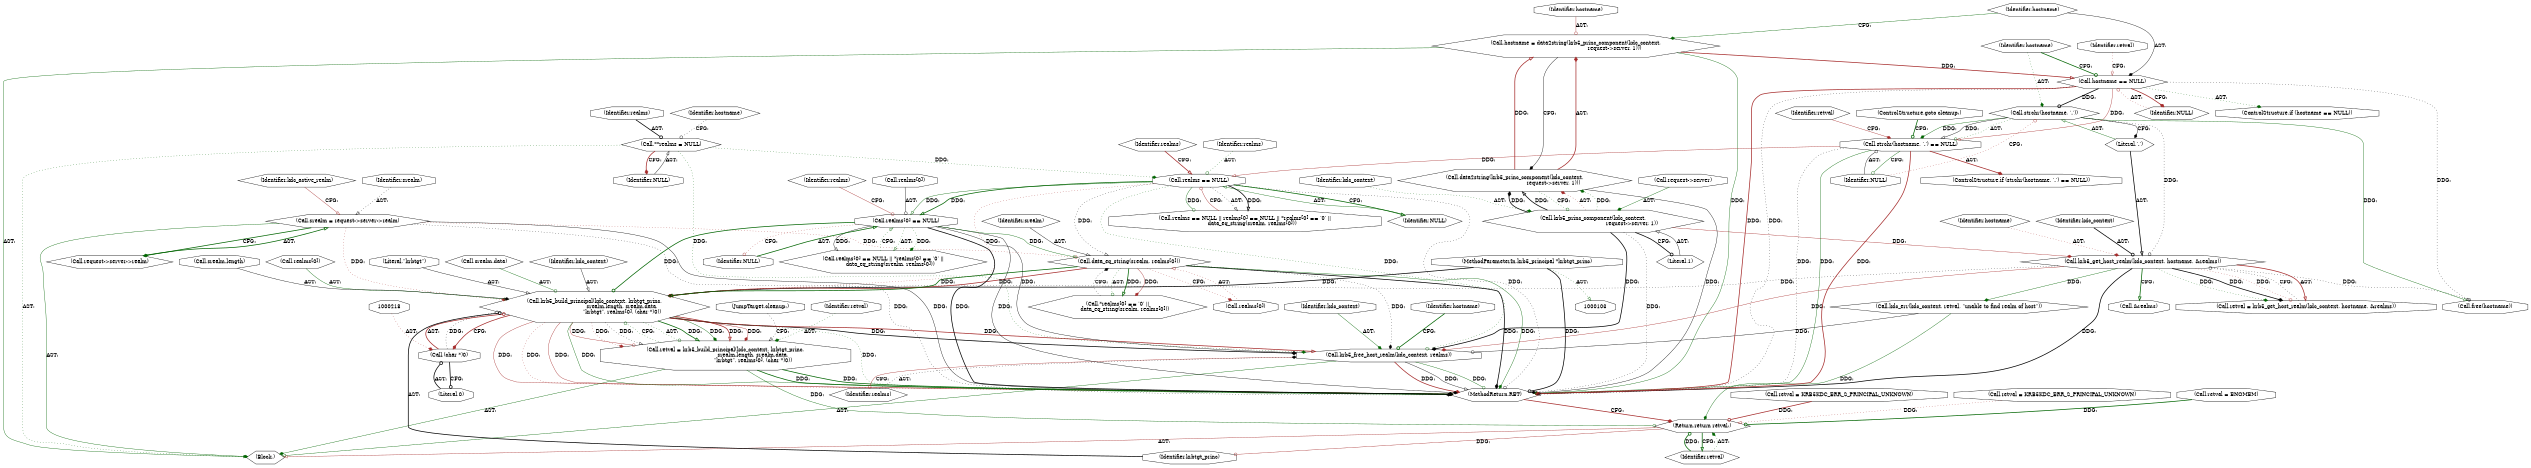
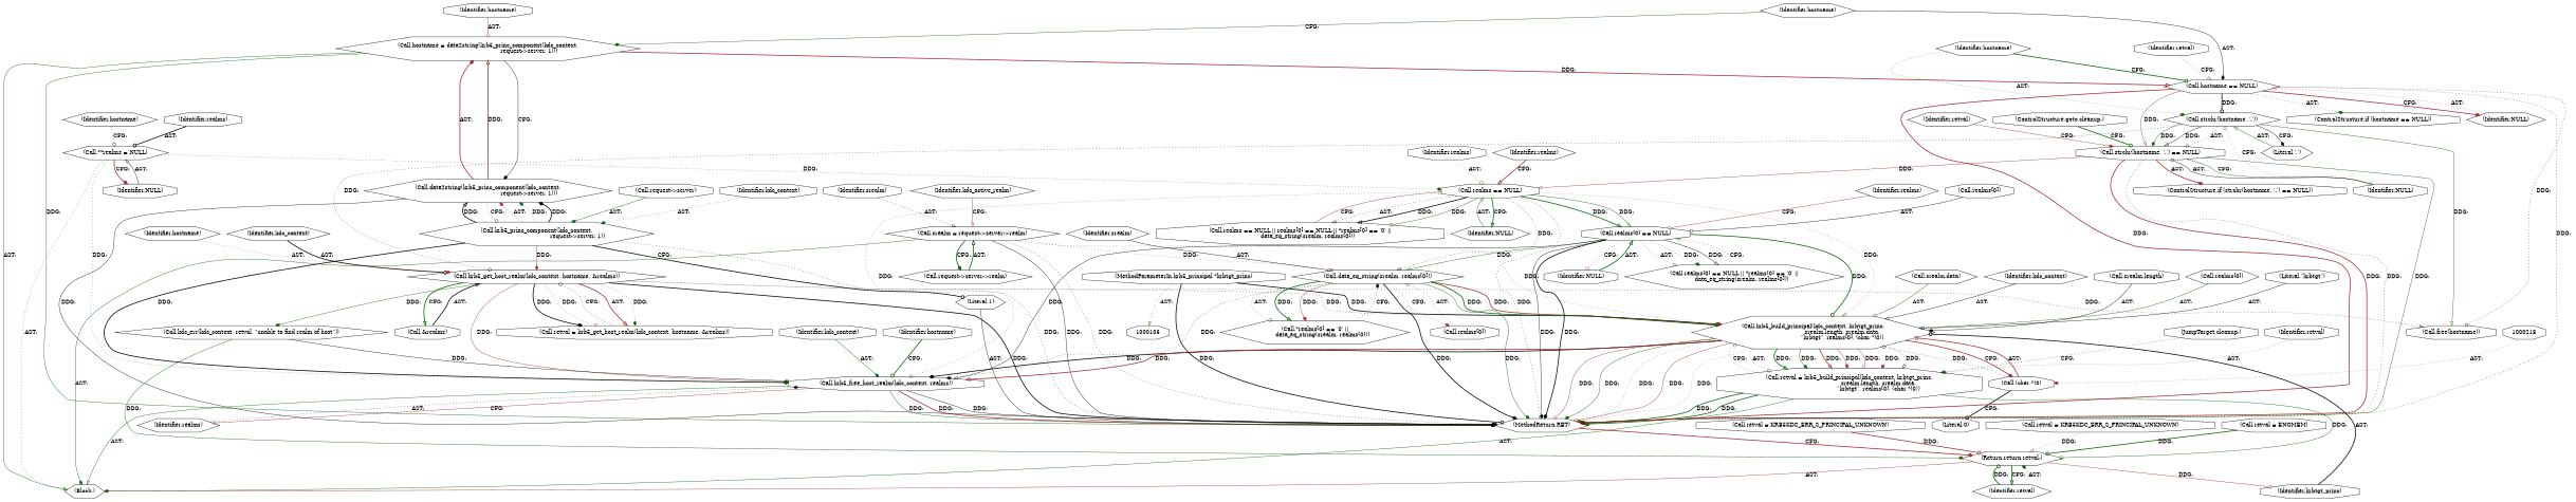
  digraph {
    node [shape=octagon]
    edge [arrowhead=diamond color=darkgreen style=solid]
    n1 [label="(Call,krb5_build_principal(kdc_context, krbtgt_princ,\n                                  srealm.length, srealm.data,\n                                  \"krbtgt\", realms[0], (char *)0))" shape=hexagon]
    n2 [label="(Call,(char *)0)"]
    n3 [label="(Call,retval = krb5_build_principal(kdc_context, krbtgt_princ,\n                                  srealm.length, srealm.data,\n                                  \"krbtgt\", realms[0], (char *)0))"]
    n4 [label="(Call,krb5_free_host_realm(kdc_context, realms))"]
    n5 [label="(MethodReturn,RET)" shape=hexagon]
    n6 [label="(Literal,0)"]
    n7 [label="(Block,)" shape=hexagon]
    n8 [label="(Return,return retval;)" shape=hexagon]
    n9 [label="(Identifier,realms)" shape=hexagon]
    n10 [label="(Call,krb5_get_host_realm(kdc_context, hostname, &realms))" shape=hexagon]
    n11 [label="(Call,&realms)"]
    n12 [label="(Call,free(hostname))"]
    n13 [label="(Call,retval = krb5_get_host_realm(kdc_context, hostname, &realms))"]
    n14 [label="(Call,kdc_err(kdc_context, retval, \"unable to find realm of host\"))" shape=hexagon]
    n15 [label="(Call,krb5_princ_component(kdc_context,\n                                                request->server, 1))" shape=hexagon]
    n16 [label="(Call,data2string(krb5_princ_component(kdc_context,\n                                                request->server, 1)))" shape=hexagon]
    n17 [label="(Literal,1)" shape=hexagon]
    n18 [label="(Call,hostname = data2string(krb5_princ_component(kdc_context,\n                                                request->server, 1)))" shape=hexagon]
    n19 [label="(Call,strchr(hostname, '.'))" shape=hexagon]
    n20 [label="(Call,strchr(hostname, '.') == NULL)"]
    n21 [label="(Literal,'.')" shape=hexagon]
    n22 [label="(Call,realms == NULL)"]
    n23 [label="(ControlStructure,if (strchr(hostname, '.') == NULL))"]
    n24 [label="(Identifier,NULL)"]
    n25 [label="(Call,hostname == NULL)" shape=hexagon]
    n26 [label="(Identifier,NULL)" shape=hexagon]
    n27 [label="(ControlStructure,if (hostname == NULL))"]
    n28 [label="(MethodParameterIn,krb5_principal *krbtgt_princ)"]
    1000103
    n30 [label="(Call,data_eq_string(srealm, realms[0]))" shape=hexagon]
    n31 [label="(Call,realms[0])"]
    n32 [label="(Call,*realms[0] == '\0' ||\n         data_eq_string(srealm, realms[0]))" shape=hexagon]
    n33 [label="(Call,srealm = request->server->realm)" shape=hexagon]
    n34 [label="(Call,request->server->realm)" shape=hexagon]
    n35 [label="(Call,realms[0] == NULL)"]
    n36 [label="(Identifier,NULL)"]
    n37 [label="(Call,realms[0] == NULL || *realms[0] == '\0' ||\n         data_eq_string(srealm, realms[0]))" shape=hexagon]
    n38 [label="(Call,realms == NULL || realms[0] == NULL || *realms[0] == '\0' ||\n         data_eq_string(srealm, realms[0]))"]
    n39 [label="(Identifier,NULL)" shape=hexagon]
    n40 [label="(Call,**realms = NULL)" shape=hexagon]
    n41 [label="(Identifier,NULL)"]
    n42 [label="(Identifier,retval)" shape=hexagon]
    n43 [label="(Identifier,krbtgt_princ)"]
    n44 [label="(Call,retval = KRB5KDC_ERR_S_PRINCIPAL_UNKNOWN)"]
    n45 [label="(Call,realms[0])" shape=hexagon]
    n46 [label="(Identifier,retval)"]
    n47 [label="(Identifier,kdc_context)" shape=hexagon]
    n48 [label="(Identifier,srealm)" shape=hexagon]
    n49 [label="(Identifier,retval)" shape=hexagon]
    n50 [label="(Call,retval = KRB5KDC_ERR_S_PRINCIPAL_UNKNOWN)"]
    n51 [label="(Literal,\"krbtgt\")"]
    n52 [label="(Identifier,srealm)"]
    n53 [label="(Identifier,realms)" shape=hexagon]
    n54 [label="(Identifier,realms)"]
    n55 [label="(Identifier,hostname)" shape=hexagon]
    n56 [label="(Call,srealm.data)" shape=hexagon]
    n57 [label="(Call,request->server)"]
    n58 [label="(Identifier,realms)" shape=hexagon]
    n59 [label="(Identifier,realms)"]
    n60 [label="(Identifier,hostname)" shape=hexagon]
    n61 [label="(Identifier,kdc_active_realm)" shape=hexagon]
    n62 [label="(Call,retval = ENOMEM)"]
    n63 [label="(Identifier,hostname)" shape=hexagon]
    n64 [label="(ControlStructure,goto cleanup;)"]
    n65 [label="(JumpTarget,cleanup:)"]
    n66 [label="(Identifier,kdc_context)"]
    n67 [label="(Identifier,kdc_context)"]
    n68 [label="(Identifier,hostname)"]
    n69 [label="(Identifier,hostname)" shape=hexagon]
    n70 [label="(Identifier,kdc_context)" shape=hexagon]
    n71 [label="(Identifier,hostname)"]
    n72 [label="(Identifier,retval)"]
    n73 [label="(Call,realms[0])"]
    n74 [label="(Call,srealm.length)"]
    1000218
    n1 -> n2 [color=brown label="CFG: " style=bold]
    n1 -> n3 [arrowhead=odot label="AST: " style=dotted]
    n1 -> n3 [arrowhead=onormal label="DDG: " style=bold]
    n1 -> n3 [label="DDG: "]
    n1 -> n3 [arrowhead=onormal color=brown label="DDG: " style=bold]
    n1 -> n3 [color=brown label="DDG: "]
    n1 -> n3 [arrowhead=odot color=brown label="DDG: "]
    n1 -> n3 [color=brown label="DDG: " style=dotted]
    n1 -> n3 [arrowhead=onormal color=black label="DDG: " style=dotted]
    n1 -> n4 [color=black label="DDG: " style=bold]
    n1 -> n4 [arrowhead=onormal color=brown label="DDG: " style=bold]
    n1 -> n5 [label="DDG: " style=dotted]
    n1 -> n5 [arrowhead=onormal color=brown label="DDG: "]
    n1 -> n5 [arrowhead=onormal color=brown label="DDG: " style=dotted]
    n1 -> n5 [arrowhead=odot color=brown label="DDG: "]
    n1 -> n5 [label="DDG: "]
    n2 -> n1 [arrowhead=odot color=brown label="AST: " style=bold]
    n2 -> n1 [arrowhead=odot color=black label="DDG: " style=dotted]
    n2 -> n6 [arrowhead=odot color=black label="CFG: " style=bold]
    n3 -> n1 [arrowhead=odot label="CFG: " style=dotted]
    n3 -> n5 [label="DDG: " style=bold]
    n3 -> n5 [label="DDG: " style=bold]
    n3 -> n7 [label="AST: "]
    n3 -> n8 [arrowhead=odot label="DDG: "]
    n4 -> n5 [arrowhead=odot label="DDG: "]
    n4 -> n5 [color=brown label="DDG: " style=bold]
    n4 -> n5 [arrowhead=onormal color=black label="DDG: "]
    n4 -> n7 [arrowhead=onormal label="AST: "]
    n4 -> n9 [arrowhead=odot color=brown label="CFG: "]
    n5 -> n8 [color=brown label="CFG: " style=bold]
-   n6 -> n2 [arrowhead=odot color=black label="AST: " style=bold]
    n8 -> n7 [arrowhead=onormal color=brown label="AST: "]
    n8 -> n42 [arrowhead=onormal label="CFG: " style=bold]
    n8 -> n43 [arrowhead=odot color=brown label="DDG: "]
    n9 -> n4 [color=black label="AST: " style=dotted]
    n10 -> n1 [color=black label="DDG: " style=dotted]
    n10 -> n4 [color=brown label="DDG: "]
    n10 -> n5 [arrowhead=onormal color=black label="DDG: " style=bold]
    n10 -> n11 [arrowhead=onormal label="CFG: " style=bold]
    n10 -> n12 [arrowhead=onormal color=black label="DDG: " style=dotted]
    n10 -> n13 [arrowhead=onormal color=brown label="AST: " style=bold]
    n10 -> n13 [label="DDG: " style=dotted]
    n10 -> n13 [color=black label="DDG: " style=bold]
    n10 -> n13 [arrowhead=odot color=brown label="DDG: " style=dotted]
    n10 -> n14 [label="DDG: "]
-   n21 -> n10 [arrowhead=onormal color=black label="AST: " style=bold]
+   n11 -> n10 [arrowhead=onormal color=black label="AST: " style=bold]
    n13 -> n10 [arrowhead=odot color=black label="CFG: " style=dotted]
    n14 -> n4 [arrowhead=odot color=black label="DDG: "]
    n14 -> n8 [label="DDG: "]
    n15 -> n4 [color=black label="DDG: " style=bold]
    n15 -> n5 [color=black label="DDG: " style=dotted]
    n15 -> n10 [color=brown label="DDG: "]
    n15 -> n16 [color=brown label="AST: " style=dotted]
    n15 -> n16 [label="DDG: " style=dotted]
    n15 -> n16 [color=black label="DDG: " style=bold]
    n15 -> n16 [arrowhead=onormal color=black label="DDG: " style=bold]
    n15 -> n17 [arrowhead=odot color=black label="CFG: " style=bold]
    n16 -> n5 [arrowhead=onormal color=black label="DDG: "]
    n16 -> n15 [arrowhead=odot label="CFG: " style=dotted]
    n16 -> n18 [color=brown label="AST: " style=bold]
    n16 -> n18 [arrowhead=onormal color=brown label="DDG: " style=bold]
-   n17 -> n15 [arrowhead=onormal color=black label="AST: "]
+   n17 -> n5 [arrowhead=onormal color=black label="AST: "]
    n18 -> n5 [arrowhead=odot label="DDG: "]
    n18 -> n7 [arrowhead=onormal label="AST: "]
    n18 -> n16 [color=black label="CFG: "]
    n18 -> n25 [arrowhead=onormal color=brown label="DDG: " style=bold]
    n19 -> n10 [arrowhead=odot color=black label="DDG: " style=dotted]
    n19 -> n12 [arrowhead=onormal label="DDG: "]
    n19 -> n20 [arrowhead=odot label="AST: " style=dotted]
    n19 -> n20 [label="DDG: "]
    n19 -> n20 [arrowhead=onormal color=black label="DDG: "]
    n19 -> n21 [color=black label="CFG: "]
    n20 -> n5 [arrowhead=odot color=brown label="DDG: " style=bold]
    n20 -> n5 [color=black label="DDG: " style=dotted]
    n20 -> n5 [label="DDG: "]
    n20 -> n22 [arrowhead=onormal color=brown label="DDG: "]
    n20 -> n23 [color=brown label="AST: " style=bold]
    n20 -> n24 [arrowhead=odot label="CFG: "]
    n21 -> n19 [arrowhead=onormal label="AST: "]
    n22 -> n1 [arrowhead=onormal color=brown label="DDG: " style=dotted]
    n22 -> n4 [arrowhead=odot label="DDG: " style=dotted]
    n22 -> n5 [arrowhead=odot color=black label="DDG: " style=dotted]
    n22 -> n30 [arrowhead=onormal color=black label="DDG: " style=dotted]
    n22 -> n35 [arrowhead=onormal label="DDG: " style=bold]
    n22 -> n35 [arrowhead=onormal label="DDG: "]
    n22 -> n38 [arrowhead=onormal color=black label="AST: " style=dotted]
    n22 -> n38 [arrowhead=onormal color=black label="DDG: " style=bold]
    n22 -> n38 [arrowhead=odot label="DDG: "]
    n22 -> n39 [arrowhead=onormal label="CFG: " style=bold]
    n24 -> n19 [arrowhead=odot color=brown label="CFG: " style=dotted]
    n24 -> n20 [arrowhead=odot color=black label="AST: "]
    n25 -> n5 [color=brown label="DDG: " style=bold]
    n25 -> n5 [arrowhead=onormal color=black label="DDG: " style=dotted]
    n25 -> n12 [arrowhead=odot color=black label="DDG: " style=dotted]
    n25 -> n19 [arrowhead=odot color=black label="DDG: " style=bold]
    n25 -> n20 [arrowhead=onormal color=brown label="DDG: "]
    n25 -> n26 [color=brown label="CFG: " style=bold]
    n25 -> n27 [label="AST: " style=dotted]
    n26 -> n25 [arrowhead=odot color=brown label="AST: " style=dotted]
    n28 -> n1 [arrowhead=onormal color=black label="DDG: " style=bold]
    n28 -> n5 [arrowhead=odot color=black label="DDG: " style=bold]
    n28 -> 1000103 [arrowhead=onormal label="AST: " style=dotted]
    n30 -> n1 [arrowhead=odot color=brown label="DDG: " style=bold]
    n30 -> n1 [arrowhead=onormal label="DDG: " style=bold]
    n30 -> n4 [color=black label="DDG: " style=dotted]
    n30 -> n5 [color=black label="DDG: " style=bold]
    n30 -> n5 [label="DDG: "]
    n30 -> n31 [color=brown label="CFG: " style=dotted]
    n30 -> n32 [arrowhead=odot label="AST: " style=dotted]
    n30 -> n32 [arrowhead=onormal label="DDG: " style=bold]
    n30 -> n32 [color=brown label="DDG: "]
    n31 -> n30 [arrowhead=onormal color=brown label="AST: " style=dotted]
    n32 -> n30 [color=black label="CFG: " style=dotted]
    n33 -> n1 [color=brown label="DDG: " style=dotted]
    n33 -> n5 [color=black label="DDG: "]
    n33 -> n5 [color=black label="DDG: " style=dotted]
    n33 -> n7 [label="AST: "]
    n33 -> n30 [arrowhead=odot color=brown label="DDG: " style=dotted]
    n33 -> n34 [label="CFG: " style=bold]
    n34 -> n33 [arrowhead=onormal label="AST: " style=bold]
    n35 -> n1 [arrowhead=odot label="DDG: " style=bold]
    n35 -> n4 [arrowhead=onormal color=black label="DDG: "]
    n35 -> n5 [color=black label="DDG: " style=bold]
    n35 -> n5 [color=black label="DDG: "]
    n35 -> n30 [arrowhead=onormal label="DDG: "]
    n35 -> n36 [arrowhead=odot color=brown label="CFG: " style=dotted]
    n35 -> n37 [arrowhead=onormal label="AST: " style=dotted]
    n35 -> n37 [label="DDG: " style=dotted]
    n35 -> n37 [arrowhead=onormal color=black label="DDG: "]
    n36 -> n35 [arrowhead=onormal label="AST: " style=bold]
    n37 -> n35 [arrowhead=onormal label="CFG: " style=dotted]
    n38 -> n22 [arrowhead=odot color=brown label="CFG: "]
    n39 -> n22 [arrowhead=onormal label="AST: "]
    n40 -> n4 [label="DDG: " style=dotted]
    n40 -> n7 [arrowhead=onormal label="AST: " style=dotted]
    n40 -> n22 [label="DDG: " style=dotted]
    n40 -> n41 [color=brown label="CFG: " style=bold]
    n41 -> n40 [arrowhead=onormal color=black label="AST: "]
    n42 -> n8 [label="AST: " style=dotted]
    n42 -> n8 [arrowhead=odot label="DDG: " style=bold]
    n43 -> n1 [arrowhead=odot color=black label="AST: " style=bold]
    n44 -> n8 [arrowhead=odot color=brown label="DDG: " style=bold]
    n45 -> n1 [arrowhead=onormal label="AST: "]
    n46 -> n25 [arrowhead=onormal color=brown label="CFG: " style=dotted]
    n47 -> n10 [arrowhead=odot color=black label="AST: " style=bold]
    n48 -> n30 [arrowhead=onormal color=black label="AST: "]
    n49 -> n20 [color=brown label="CFG: "]
    n50 -> n8 [arrowhead=onormal color=brown label="DDG: " style=dotted]
    n51 -> n1 [arrowhead=onormal color=black label="AST: "]
    n52 -> n33 [arrowhead=onormal color=black label="AST: " style=dotted]
    n53 -> n35 [arrowhead=odot color=brown label="CFG: "]
    n54 -> n22 [arrowhead=odot label="AST: " style=dotted]
    n55 -> n40 [arrowhead=odot color=black label="CFG: " style=dotted]
    n56 -> n1 [arrowhead=odot label="AST: "]
    n57 -> n15 [label="AST: "]
    n58 -> n22 [arrowhead=onormal color=brown label="CFG: " style=bold]
    n59 -> n40 [arrowhead=odot color=black label="AST: " style=bold]
    n60 -> n10 [color=brown label="AST: " style=dotted]
    n61 -> n33 [arrowhead=onormal color=brown label="CFG: "]
    n62 -> n8 [arrowhead=odot label="DDG: " style=bold]
    n63 -> n19 [label="AST: " style=dotted]
    n63 -> n25 [arrowhead=odot label="CFG: " style=bold]
    n64 -> n20 [arrowhead=odot label="CFG: " style=bold]
    n65 -> n3 [arrowhead=onormal color=black label="CFG: " style=dotted]
    n66 -> n15 [label="AST: " style=dotted]
    n67 -> n4 [label="AST: "]
    n68 -> n4 [arrowhead=odot label="CFG: " style=bold]
    n69 -> n18 [label="CFG: "]
    n69 -> n25 [color=black label="AST: "]
    n70 -> n1 [arrowhead=onormal color=black label="AST: "]
    n71 -> n18 [arrowhead=odot color=brown label="AST: "]
    n72 -> n3 [label="AST: " style=dotted]
    n73 -> n35 [arrowhead=odot color=black label="AST: "]
    n74 -> n1 [color=black label="AST: "]
    1000218 -> n2 [color=brown label="AST: " style=dotted]
  }
